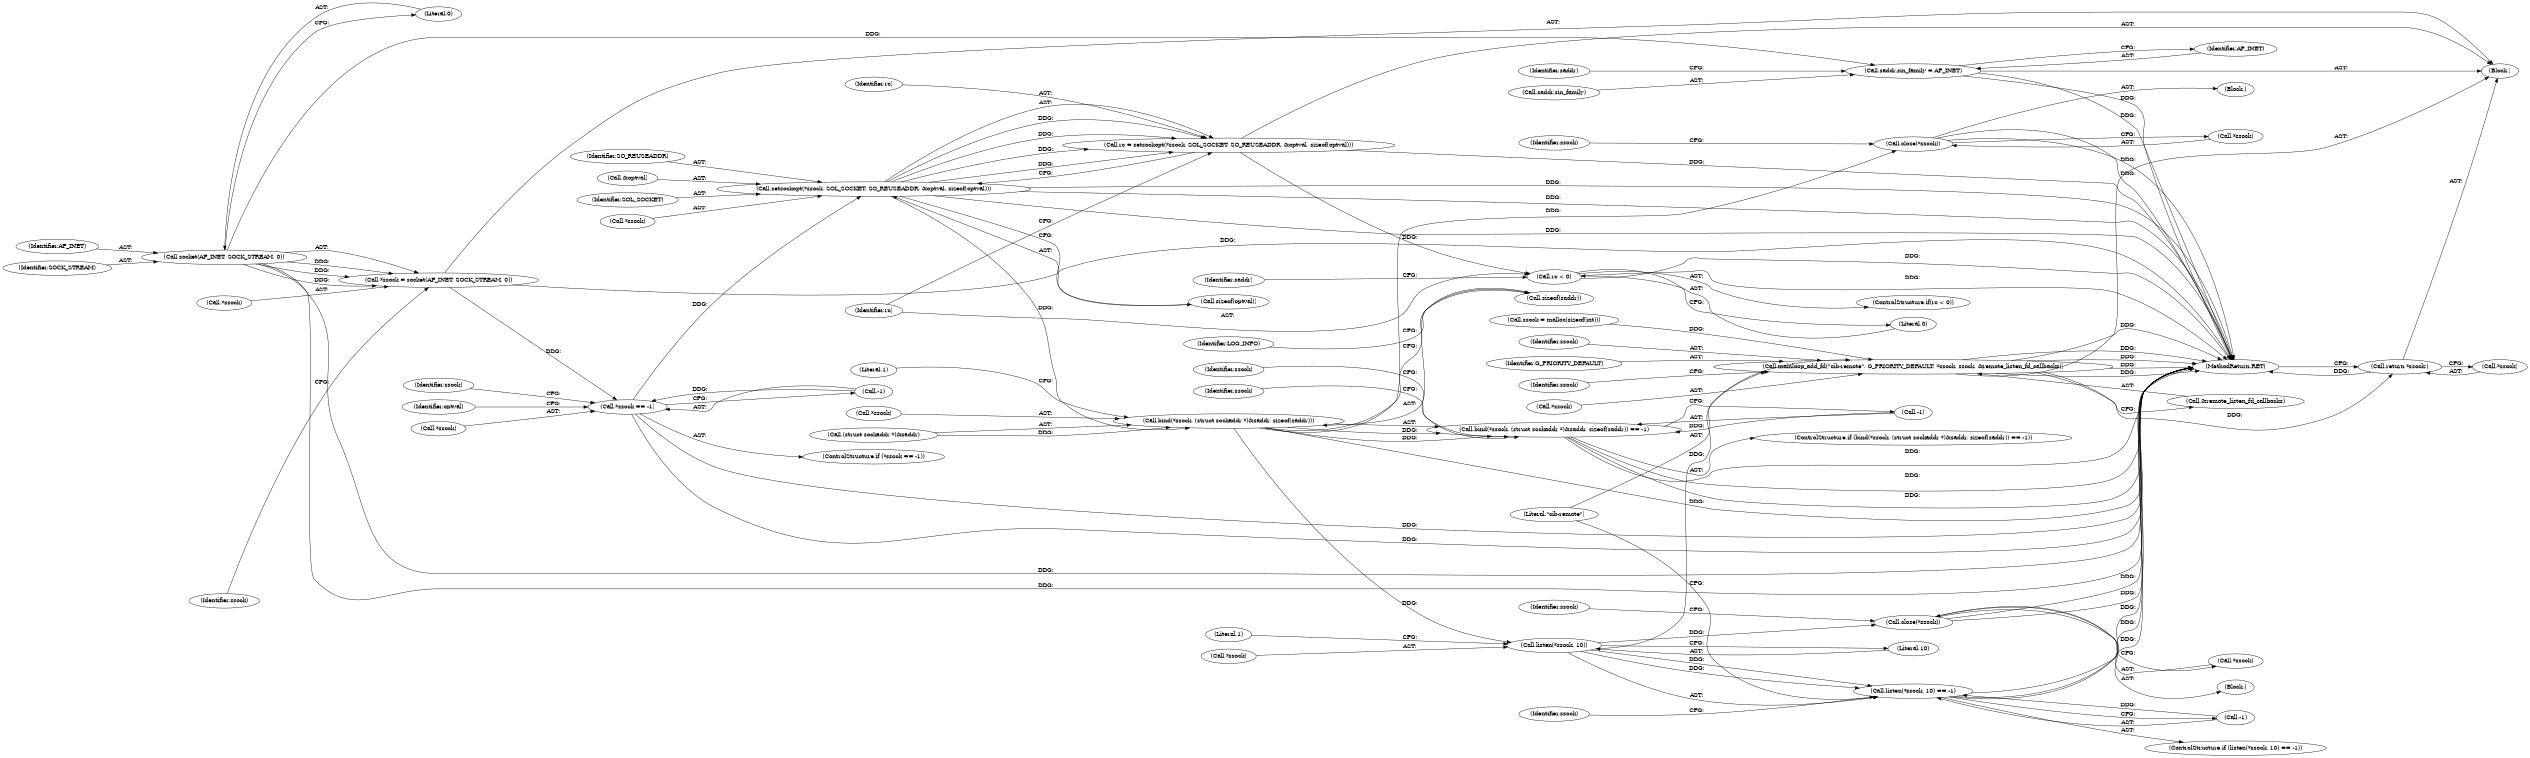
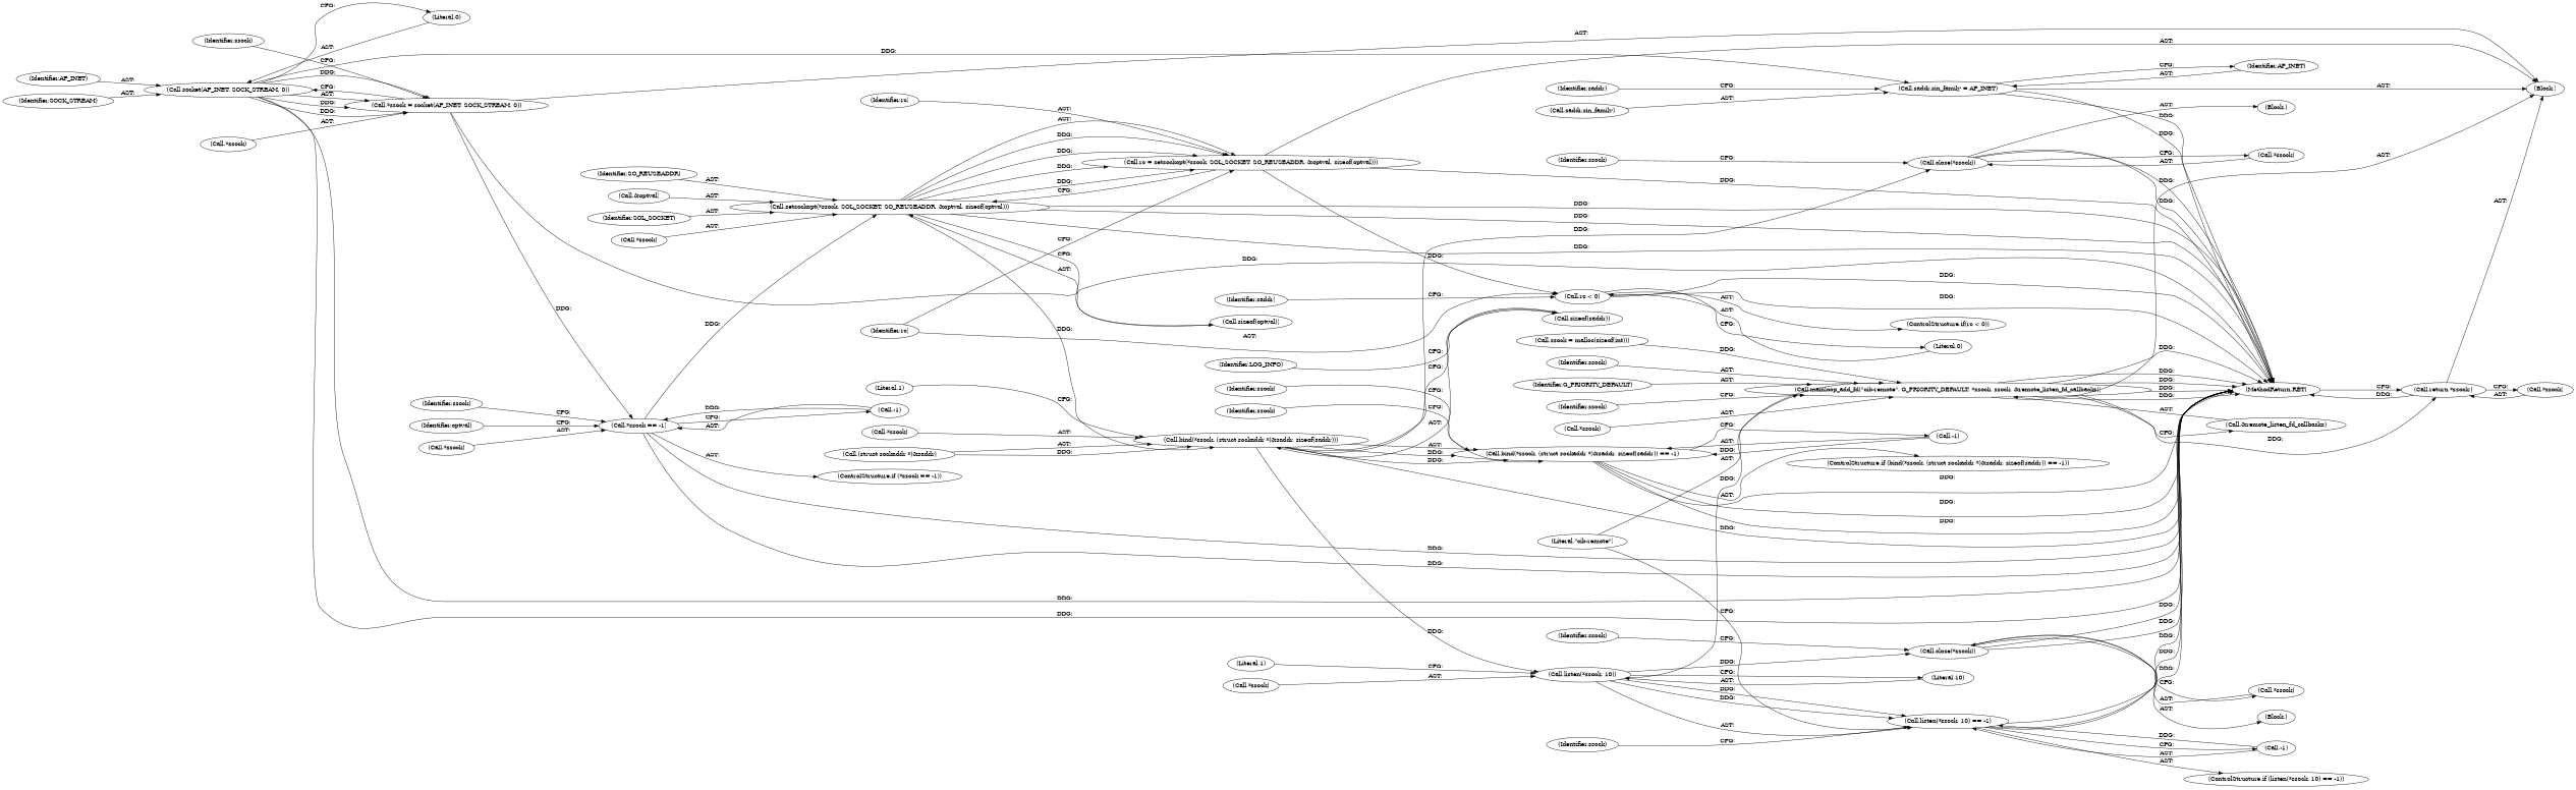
  digraph {
    rankdir=LR
    n1 [label="(Call,socket(AF_INET, SOCK_STREAM, 0))"]
    n2 [label="(Call,*ssock = socket(AF_INET, SOCK_STREAM, 0))"]
    n3 [label="(Call,saddr.sin_family = AF_INET)"]
    n4 [label="(MethodReturn,RET)"]
    n5 [label="(Literal,0)"]
    n6 [label="(Call,*ssock == -1)"]
    n7 [label="(Block,)"]
    n8 [label="(Identifier,AF_INET)"]
    n9 [label="(Call,return *ssock;)"]
    n10 [label="(Call,setsockopt(*ssock, SOL_SOCKET, SO_REUSEADDR, &optval, sizeof(optval)))"]
    n11 [label="(ControlStructure,if (*ssock == -1))"]
    n12 [label="(Call,-1)"]
    n13 [label="(Call,rc = setsockopt(*ssock, SOL_SOCKET, SO_REUSEADDR, &optval, sizeof(optval)))"]
    n14 [label="(Call,bind(*ssock, (struct sockaddr *)&saddr, sizeof(saddr)))"]
    n15 [label="(Call,sizeof(optval))"]
    n16 [label="(Call,rc < 0)"]
    n17 [label="(Call,bind(*ssock, (struct sockaddr *)&saddr, sizeof(saddr)) == -1)"]
    n18 [label="(Call,close(*ssock))"]
    n19 [label="(Call,listen(*ssock, 10))"]
    n20 [label="(Call,sizeof(saddr))"]
    n21 [label="(ControlStructure,if(rc < 0))"]
    n22 [label="(Literal,0)"]
    n23 [label="(Call,-1)"]
    n24 [label="(ControlStructure,if (bind(*ssock, (struct sockaddr *)&saddr, sizeof(saddr)) == -1))"]
    n25 [label="(Block,)"]
    n26 [label="(Call,*ssock)"]
    n27 [label="(Call,listen(*ssock, 10) == -1)"]
    n28 [label="(Call,close(*ssock))"]
    n29 [label="(Call,mainloop_add_fd(\"cib-remote\", G_PRIORITY_DEFAULT, *ssock, ssock, &remote_listen_fd_callbacks))"]
    n30 [label="(Literal,10)"]
    n31 [label="(Call,-1)"]
    n32 [label="(ControlStructure,if (listen(*ssock, 10) == -1))"]
    n33 [label="(Call,*ssock)"]
    n34 [label="(Block,)"]
    n35 [label="(Call,&remote_listen_fd_callbacks)"]
    n36 [label="(Call,*ssock)"]
    n37 [label="(Identifier,G_PRIORITY_DEFAULT)"]
    n38 [label="(Call,&optval)"]
    n39 [label="(Identifier,ssock)"]
    n40 [label="(Identifier,saddr)"]
    n41 [label="(Identifier,ssock)"]
    n42 [label="(Call,*ssock)"]
    n43 [label="(Literal,1)"]
    n44 [label="(Identifier,SOL_SOCKET)"]
    n45 [label="(Identifier,ssock)"]
    n46 [label="(Identifier,ssock)"]
    n47 [label="(Identifier,optval)"]
    n48 [label="(Call,*ssock)"]
    n49 [label="(Literal,\"cib-remote\")"]
    n50 [label="(Call,*ssock)"]
    n51 [label="(Call,*ssock)"]
    n52 [label="(Identifier,ssock)"]
    n53 [label="(Call,*ssock)"]
    n54 [label="(Identifier,AF_INET)"]
    n55 [label="(Identifier,rc)"]
    n56 [label="(Identifier,ssock)"]
    n57 [label="(Identifier,SOCK_STREAM)"]
    n58 [label="(Identifier,saddr)"]
    n59 [label="(Call,ssock = malloc(sizeof(int)))"]
    n60 [label="(Identifier,ssock)"]
    n61 [label="(Identifier,rc)"]
    n62 [label="(Literal,1)"]
    n63 [label="(Identifier,ssock)"]
    n64 [label="(Call,*ssock)"]
    n65 [label="(Identifier,ssock)"]
    n66 [label="(Identifier,SO_REUSEADDR)"]
    n67 [label="(Call,(struct sockaddr *)&saddr)"]
    n68 [label="(Call,saddr.sin_family)"]
    n69 [label="(Identifier,LOG_INFO)"]
    n1 -> n2 [label="AST: "]
    n1 -> n2 [label="DDG: "]
    n1 -> n2 [label="DDG: "]
    n1 -> n2 [label="DDG: "]
    n1 -> n3 [label="DDG: "]
    n1 -> n4 [label="DDG: "]
    n1 -> n4 [label="DDG: "]
    n1 -> n5 [label="CFG: "]
+   n2 -> n1 [label="CFG: "]
    n2 -> n4 [label="DDG: "]
    n2 -> n6 [label="DDG: "]
    n2 -> n7 [label="AST: "]
    n3 -> n4 [label="DDG: "]
    n3 -> n4 [label="DDG: "]
    n3 -> n7 [label="AST: "]
    n3 -> n8 [label="CFG: "]
    n4 -> n9 [label="CFG: "]
    n5 -> n1 [label="AST: "]
    n6 -> n4 [label="DDG: "]
    n6 -> n4 [label="DDG: "]
    n6 -> n10 [label="DDG: "]
    n6 -> n11 [label="AST: "]
    n6 -> n12 [label="CFG: "]
    n8 -> n3 [label="AST: "]
    n9 -> n4 [label="DDG: "]
    n9 -> n7 [label="AST: "]
    n9 -> n36 [label="CFG: "]
    n10 -> n4 [label="DDG: "]
    n10 -> n4 [label="DDG: "]
    n10 -> n4 [label="DDG: "]
    n10 -> n13 [label="AST: "]
    n10 -> n13 [label="DDG: "]
    n10 -> n13 [label="DDG: "]
    n10 -> n13 [label="DDG: "]
    n10 -> n13 [label="DDG: "]
    n10 -> n14 [label="DDG: "]
    n10 -> n15 [label="CFG: "]
    n12 -> n6 [label="AST: "]
    n12 -> n6 [label="DDG: "]
    n13 -> n4 [label="DDG: "]
    n13 -> n7 [label="AST: "]
    n13 -> n10 [label="CFG: "]
    n13 -> n16 [label="DDG: "]
    n14 -> n4 [label="DDG: "]
    n14 -> n17 [label="AST: "]
    n14 -> n17 [label="DDG: "]
    n14 -> n17 [label="DDG: "]
    n14 -> n18 [label="DDG: "]
    n14 -> n19 [label="DDG: "]
    n14 -> n20 [label="CFG: "]
    n15 -> n10 [label="AST: "]
    n16 -> n4 [label="DDG: "]
    n16 -> n4 [label="DDG: "]
    n16 -> n21 [label="AST: "]
    n16 -> n22 [label="CFG: "]
    n17 -> n4 [label="DDG: "]
    n17 -> n4 [label="DDG: "]
    n17 -> n4 [label="DDG: "]
    n17 -> n23 [label="CFG: "]
    n17 -> n24 [label="AST: "]
    n18 -> n4 [label="DDG: "]
    n18 -> n4 [label="DDG: "]
    n18 -> n25 [label="AST: "]
    n18 -> n26 [label="CFG: "]
    n19 -> n27 [label="AST: "]
    n19 -> n27 [label="DDG: "]
    n19 -> n27 [label="DDG: "]
    n19 -> n28 [label="DDG: "]
    n19 -> n29 [label="DDG: "]
    n19 -> n30 [label="CFG: "]
    n20 -> n14 [label="AST: "]
    n22 -> n16 [label="AST: "]
    n23 -> n17 [label="AST: "]
    n23 -> n17 [label="DDG: "]
    n26 -> n18 [label="AST: "]
    n27 -> n4 [label="DDG: "]
    n27 -> n4 [label="DDG: "]
    n27 -> n4 [label="DDG: "]
    n27 -> n31 [label="CFG: "]
    n27 -> n32 [label="AST: "]
    n28 -> n4 [label="DDG: "]
    n28 -> n4 [label="DDG: "]
    n28 -> n33 [label="CFG: "]
    n28 -> n34 [label="AST: "]
    n29 -> n4 [label="DDG: "]
    n29 -> n4 [label="DDG: "]
    n29 -> n4 [label="DDG: "]
    n29 -> n4 [label="DDG: "]
    n29 -> n4 [label="DDG: "]
    n29 -> n7 [label="AST: "]
    n29 -> n9 [label="DDG: "]
    n29 -> n35 [label="CFG: "]
    n30 -> n19 [label="AST: "]
    n31 -> n27 [label="AST: "]
    n31 -> n27 [label="DDG: "]
    n33 -> n28 [label="AST: "]
    n35 -> n29 [label="AST: "]
    n36 -> n9 [label="AST: "]
    n37 -> n29 [label="AST: "]
    n38 -> n10 [label="AST: "]
    n39 -> n27 [label="CFG: "]
    n40 -> n16 [label="CFG: "]
    n41 -> n17 [label="CFG: "]
    n42 -> n19 [label="AST: "]
    n43 -> n19 [label="CFG: "]
    n44 -> n10 [label="AST: "]
    n45 -> n17 [label="CFG: "]
    n46 -> n29 [label="CFG: "]
    n47 -> n6 [label="CFG: "]
    n48 -> n10 [label="AST: "]
    n49 -> n27 [label="CFG: "]
    n49 -> n29 [label="AST: "]
    n50 -> n29 [label="AST: "]
    n51 -> n2 [label="AST: "]
    n52 -> n18 [label="CFG: "]
    n53 -> n6 [label="AST: "]
    n54 -> n1 [label="AST: "]
    n55 -> n13 [label="AST: "]
    n56 -> n28 [label="CFG: "]
    n57 -> n1 [label="AST: "]
    n58 -> n3 [label="CFG: "]
    n59 -> n29 [label="DDG: "]
    n60 -> n29 [label="AST: "]
    n61 -> n13 [label="CFG: "]
    n61 -> n16 [label="AST: "]
    n62 -> n14 [label="CFG: "]
    n63 -> n6 [label="CFG: "]
    n64 -> n14 [label="AST: "]
    n65 -> n2 [label="CFG: "]
    n66 -> n10 [label="AST: "]
    n67 -> n14 [label="AST: "]
    n67 -> n14 [label="DDG: "]
    n68 -> n3 [label="AST: "]
    n69 -> n20 [label="CFG: "]
  }
